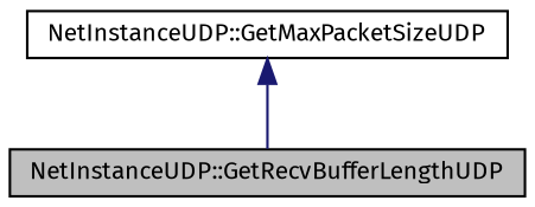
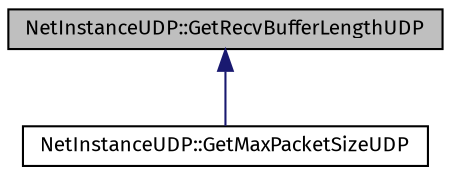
  digraph {
    rankdir=TB
    fontname="Fira Sans"
    node [color=black fontname="Fira Sans" fontsize=10 shape=record style=filled]
    n1 [fillcolor=grey75 fontcolor=black height=0.2 label="NetInstanceUDP::GetRecvBufferLengthUDP" width=0.4]
    n2 [fillcolor=white height=0.2 label="NetInstanceUDP::GetMaxPacketSizeUDP" width=0.4]
-   n2 -> n1 [color=midnightblue dir=back fontname="Fira Sans" fontsize=10 labelfontname=FreeSans labelfontsize=10 style=solid]
+   n1 -> n2 [color=midnightblue dir=back fontname="Fira Sans" fontsize=10 labelfontname=FreeSans labelfontsize=10 style=solid]
  }
